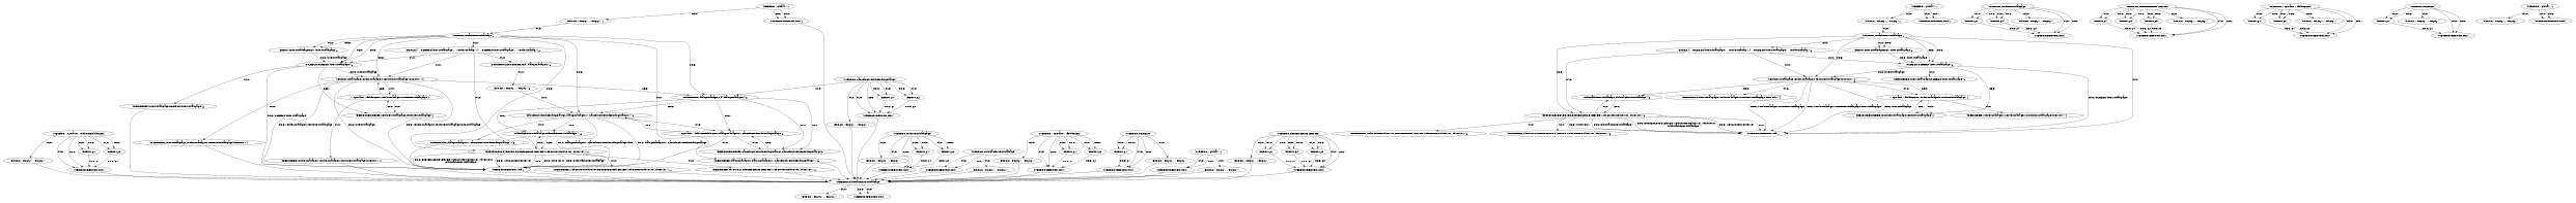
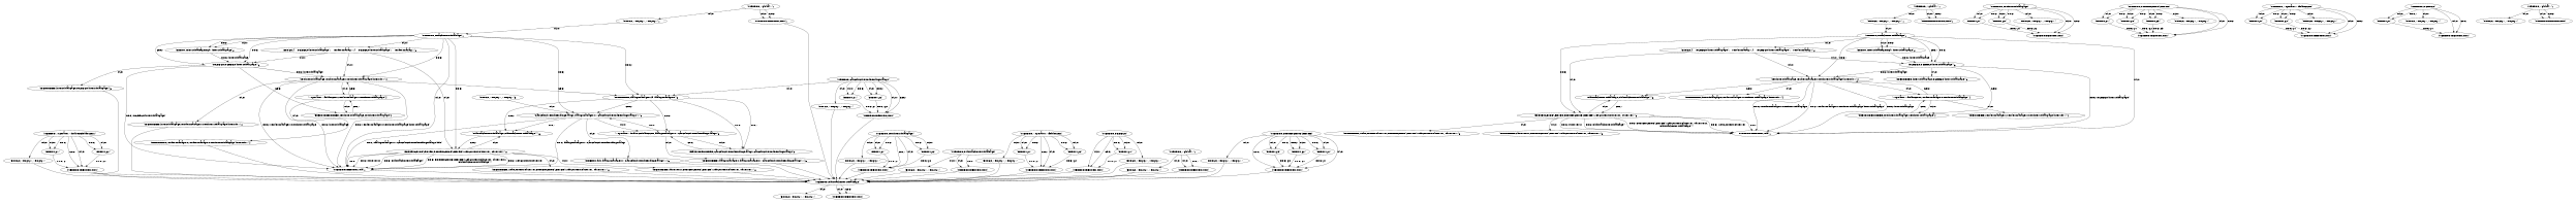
  digraph {
    n1 [label=<(METHOD,DidAttachInterstitialPage)>]
    n2 [label=<(BLOCK,&lt;empty&gt;,&lt;empty&gt;)>]
    n3 [label=<(METHOD_RETURN,ANY)>]
    n4 [label=<(METHOD,&lt;global&gt;)<SUB>1</SUB>>]
    n5 [label=<(BLOCK,&lt;empty&gt;,&lt;empty&gt;)<SUB>1</SUB>>]
    n6 [label=<(METHOD_RETURN,ANY)<SUB>1</SUB>>]
    n7 [label=<(METHOD,AttachInterstitialPage)<SUB>1</SUB>>]
    n8 [label=<(PARAM,InterstitialPageImpl* interstitial_page)<SUB>2</SUB>>]
    n9 [label=<(BLOCK,{    DCHECK(interstitial_page);    render_manag...,{    DCHECK(interstitial_page);    render_manag...)<SUB>2</SUB>>]
    n10 [label=<(DCHECK,DCHECK(interstitial_page))<SUB>3</SUB>>]
    n11 [label=<(set_interstitial_page,render_manager_.set_interstitial_page(interstit...)<SUB>4</SUB>>]
    n12 [label=<(FOR_EACH_OBSERVER,FOR_EACH_OBSERVER(WebContentsObserver, observer...)<SUB>5</SUB>>]
    n13 [label=<(METHOD_RETURN,void)<SUB>1</SUB>>]
    n14 [label=<(IDENTIFIER,interstitial_page,DCHECK(interstitial_page))<SUB>3</SUB>>]
    n15 [label=<(FIELD_IDENTIFIER,set_interstitial_page,set_interstitial_page)<SUB>4</SUB>>]
    n16 [label=<(&lt;operator&gt;.fieldAccess,render_manager_.set_interstitial_page)<SUB>4</SUB>>]
    n17 [label=<(IDENTIFIER,interstitial_page,render_manager_.set_interstitial_page(interstit...)<SUB>4</SUB>>]
    n18 [label=<(DidAttachInterstitialPage,DidAttachInterstitialPage())<SUB>6</SUB>>]
    n19 [label=<(IDENTIFIER,WebContentsObserver,FOR_EACH_OBSERVER(WebContentsObserver, observer...)<SUB>5</SUB>>]
    n20 [label=<(IDENTIFIER,observers_,FOR_EACH_OBSERVER(WebContentsObserver, observer...)<SUB>5</SUB>>]
    n21 [label=<(IDENTIFIER,render_manager_,render_manager_.set_interstitial_page(interstit...)<SUB>4</SUB>>]
    n22 [label=<(METHOD,set_interstitial_page)>]
    n23 [label=<(PARAM,p1)>]
    n24 [label=<(PARAM,p2)>]
    n25 [label=<(BLOCK,&lt;empty&gt;,&lt;empty&gt;)>]
    n26 [label=<(METHOD_RETURN,ANY)>]
    n27 [label=<(METHOD,FOR_EACH_OBSERVER)>]
    n28 [label=<(PARAM,p1)>]
    n29 [label=<(PARAM,p2)>]
    n30 [label=<(PARAM,p3)>]
    n31 [label=<(BLOCK,&lt;empty&gt;,&lt;empty&gt;)>]
    n32 [label=<(METHOD_RETURN,ANY)>]
    n33 [label=<(METHOD,&lt;operator&gt;.fieldAccess)>]
    n34 [label=<(PARAM,p1)>]
    n35 [label=<(PARAM,p2)>]
    n36 [label=<(BLOCK,&lt;empty&gt;,&lt;empty&gt;)>]
    n37 [label=<(METHOD_RETURN,ANY)>]
    n38 [label=<(METHOD,DCHECK)>]
    n39 [label=<(PARAM,p1)>]
    n40 [label=<(BLOCK,&lt;empty&gt;,&lt;empty&gt;)>]
    n41 [label=<(METHOD_RETURN,ANY)>]
    n42 [label=<(METHOD,&lt;global&gt;)<SUB>1</SUB>>]
    n43 [label=<(BLOCK,&lt;empty&gt;,&lt;empty&gt;)>]
    n44 [label=<(METHOD_RETURN,ANY)>]
    n45 [label=<(METHOD,&lt;operator&gt;.indirectFieldAccess)>]
    n46 [label=<(PARAM,p1)>]
    n47 [label=<(PARAM,p2)>]
    n48 [label=<(BLOCK,&lt;empty&gt;,&lt;empty&gt;)>]
    n49 [label=<(METHOD_RETURN,ANY)>]
    n50 [label=<(METHOD,&lt;global&gt;)<SUB>1</SUB>>]
    n51 [label=<(BLOCK,&lt;empty&gt;,&lt;empty&gt;)<SUB>1</SUB>>]
    n52 [label=<(METHOD_RETURN,ANY)<SUB>1</SUB>>]
    n53 [label=<(METHOD,AttachInterstitialPage)<SUB>1</SUB>>]
    n54 [label=<(PARAM,InterstitialPageImpl* interstitial_page)<SUB>2</SUB>>]
    n55 [label=<(BLOCK,{    DCHECK(interstitial_page);    render_manag...,{    DCHECK(interstitial_page);    render_manag...)<SUB>2</SUB>>]
    n56 [label=<(DCHECK,DCHECK(interstitial_page))<SUB>3</SUB>>]
    n57 [label=<(set_interstitial_page,render_manager_.set_interstitial_page(interstit...)<SUB>4</SUB>>]
    n58 [label=<(IDENTIFIER,dialog_manager_,if (dialog_manager_))<SUB>8</SUB>>]
    n59 [label=<(CancelActiveAndPendingDialogs,dialog_manager_-&gt;CancelActiveAndPendingDialogs(...)<SUB>9</SUB>>]
    n60 [label=<(FOR_EACH_OBSERVER,FOR_EACH_OBSERVER(WebContentsObserver, observer...)<SUB>11</SUB>>]
    n61 [label=<(METHOD_RETURN,void)<SUB>1</SUB>>]
-   n62 [label=<(CONTROL_STRUCTURE,IF,if (dialog_manager_))<SUB>8</SUB>>]
    n63 [label=<(IDENTIFIER,interstitial_page,DCHECK(interstitial_page))<SUB>3</SUB>>]
    n64 [label=<(FIELD_IDENTIFIER,set_interstitial_page,set_interstitial_page)<SUB>4</SUB>>]
    n65 [label=<(&lt;operator&gt;.fieldAccess,render_manager_.set_interstitial_page)<SUB>4</SUB>>]
    n66 [label=<(IDENTIFIER,interstitial_page,render_manager_.set_interstitial_page(interstit...)<SUB>4</SUB>>]
    n67 [label=<(&lt;operator&gt;.indirectFieldAccess,dialog_manager_-&gt;CancelActiveAndPendingDialogs)<SUB>9</SUB>>]
    n68 [label=<(FIELD_IDENTIFIER,CancelActiveAndPendingDialogs,CancelActiveAndPendingDialogs)<SUB>9</SUB>>]
    n69 [label=<(DidAttachInterstitialPage,DidAttachInterstitialPage())<SUB>12</SUB>>]
    n70 [label=<(LITERAL,this,dialog_manager_-&gt;CancelActiveAndPendingDialogs(...)<SUB>9</SUB>>]
    n71 [label=<(IDENTIFIER,WebContentsObserver,FOR_EACH_OBSERVER(WebContentsObserver, observer...)<SUB>11</SUB>>]
    n72 [label=<(IDENTIFIER,observers_,FOR_EACH_OBSERVER(WebContentsObserver, observer...)<SUB>11</SUB>>]
    n73 [label=<(BLOCK,&lt;empty&gt;,&lt;empty&gt;)<SUB>9</SUB>>]
    n74 [label=<(IDENTIFIER,render_manager_,render_manager_.set_interstitial_page(interstit...)<SUB>4</SUB>>]
    n75 [label=<(IDENTIFIER,dialog_manager_,dialog_manager_-&gt;CancelActiveAndPendingDialogs(...)<SUB>9</SUB>>]
    n76 [label=<(METHOD,set_interstitial_page)>]
    n77 [label=<(PARAM,p1)>]
    n78 [label=<(PARAM,p2)>]
    n79 [label=<(BLOCK,&lt;empty&gt;,&lt;empty&gt;)>]
    n80 [label=<(METHOD_RETURN,ANY)>]
    n81 [label=<(METHOD,DidAttachInterstitialPage)>]
    n82 [label=<(BLOCK,&lt;empty&gt;,&lt;empty&gt;)>]
    n83 [label=<(METHOD_RETURN,ANY)>]
    n84 [label=<(METHOD,CancelActiveAndPendingDialogs)>]
    n85 [label=<(PARAM,p1)>]
    n86 [label=<(PARAM,p2)>]
    n87 [label=<(BLOCK,&lt;empty&gt;,&lt;empty&gt;)>]
    n88 [label=<(METHOD_RETURN,ANY)>]
    n89 [label=<(METHOD,&lt;operator&gt;.fieldAccess)>]
    n90 [label=<(PARAM,p1)>]
    n91 [label=<(PARAM,p2)>]
    n92 [label=<(BLOCK,&lt;empty&gt;,&lt;empty&gt;)>]
    n93 [label=<(METHOD_RETURN,ANY)>]
    n94 [label=<(METHOD,DCHECK)>]
    n95 [label=<(PARAM,p1)>]
    n96 [label=<(BLOCK,&lt;empty&gt;,&lt;empty&gt;)>]
    n97 [label=<(METHOD_RETURN,ANY)>]
    n98 [label=<(METHOD,&lt;global&gt;)<SUB>1</SUB>>]
    n99 [label=<(BLOCK,&lt;empty&gt;,&lt;empty&gt;)>]
    n100 [label=<(METHOD_RETURN,ANY)>]
    n101 [label=<(METHOD,FOR_EACH_OBSERVER)>]
    n102 [label=<(PARAM,p1)>]
    n103 [label=<(PARAM,p2)>]
    n104 [label=<(PARAM,p3)>]
    n105 [label=<(BLOCK,&lt;empty&gt;,&lt;empty&gt;)>]
    n106 [label=<(METHOD_RETURN,ANY)>]
    n1 -> n2 [label="AST: "]
    n1 -> n3 [label="AST: "]
    n1 -> n3 [label="CFG: "]
    n4 -> n5 [label="AST: "]
    n4 -> n6 [label="AST: "]
    n4 -> n6 [label="CFG: "]
    n5 -> n7 [label="AST: "]
    n7 -> n8 [label="AST: "]
    n7 -> n8 [label="DDG: "]
    n7 -> n9 [label="AST: "]
    n7 -> n10 [label="CFG: "]
    n7 -> n10 [label="DDG: "]
    n7 -> n11 [label="DDG: "]
    n7 -> n12 [label="DDG: "]
    n7 -> n13 [label="AST: "]
    n8 -> n10 [label="DDG: interstitial_page"]
    n9 -> n10 [label="AST: "]
    n9 -> n11 [label="AST: "]
    n9 -> n12 [label="AST: "]
    n10 -> n11 [label="DDG: interstitial_page"]
    n10 -> n13 [label="DDG: DCHECK(interstitial_page)"]
    n10 -> n14 [label="AST: "]
    n10 -> n15 [label="CFG: "]
    n11 -> n13 [label="DDG: render_manager_.set_interstitial_page"]
    n11 -> n13 [label="DDG: interstitial_page"]
    n11 -> n13 [label="DDG: render_manager_.set_interstitial_page(interstitial_page)"]
    n11 -> n16 [label="AST: "]
    n11 -> n17 [label="AST: "]
    n11 -> n18 [label="CFG: "]
    n12 -> n13 [label="CFG: "]
    n12 -> n13 [label="DDG: observers_"]
    n12 -> n13 [label="DDG: DidAttachInterstitialPage()"]
    n12 -> n13 [label="DDG: FOR_EACH_OBSERVER(WebContentsObserver, observers_,\n                     DidAttachInterstitialPage())"]
    n12 -> n13 [label="DDG: WebContentsObserver"]
    n12 -> n18 [label="AST: "]
    n12 -> n19 [label="AST: "]
    n12 -> n20 [label="AST: "]
    n15 -> n16 [label="CFG: "]
    n16 -> n11 [label="CFG: "]
    n16 -> n15 [label="AST: "]
    n16 -> n21 [label="AST: "]
    n18 -> n12 [label="CFG: "]
    n22 -> n23 [label="AST: "]
    n22 -> n23 [label="DDG: "]
    n22 -> n24 [label="AST: "]
    n22 -> n24 [label="DDG: "]
    n22 -> n25 [label="AST: "]
    n22 -> n26 [label="AST: "]
    n22 -> n26 [label="CFG: "]
    n23 -> n26 [label="DDG: p1"]
    n24 -> n26 [label="DDG: p2"]
    n27 -> n28 [label="AST: "]
    n27 -> n28 [label="DDG: "]
    n27 -> n29 [label="AST: "]
    n27 -> n29 [label="DDG: "]
    n27 -> n30 [label="AST: "]
    n27 -> n30 [label="DDG: "]
    n27 -> n31 [label="AST: "]
    n27 -> n32 [label="AST: "]
    n27 -> n32 [label="CFG: "]
    n28 -> n32 [label="DDG: p1"]
    n29 -> n32 [label="DDG: p2"]
    n30 -> n32 [label="DDG: p3"]
    n33 -> n34 [label="AST: "]
    n33 -> n34 [label="DDG: "]
    n33 -> n35 [label="AST: "]
    n33 -> n35 [label="DDG: "]
    n33 -> n36 [label="AST: "]
    n33 -> n37 [label="AST: "]
    n33 -> n37 [label="CFG: "]
    n34 -> n37 [label="DDG: p1"]
    n35 -> n37 [label="DDG: p2"]
    n38 -> n39 [label="AST: "]
    n38 -> n39 [label="DDG: "]
    n38 -> n40 [label="AST: "]
    n38 -> n41 [label="AST: "]
    n38 -> n41 [label="CFG: "]
    n39 -> n41 [label="DDG: p1"]
    n42 -> n43 [label="AST: "]
    n42 -> n44 [label="AST: "]
    n42 -> n44 [label="CFG: "]
    n45 -> n46 [label="AST: "]
    n45 -> n46 [label="DDG: "]
    n45 -> n47 [label="AST: "]
    n45 -> n47 [label="DDG: "]
    n45 -> n48 [label="AST: "]
    n45 -> n49 [label="AST: "]
    n45 -> n49 [label="CFG: "]
    n46 -> n49 [label="DDG: p1"]
    n47 -> n49 [label="DDG: p2"]
    n48 -> n1
    n49 -> n1
    n50 -> n51 [label="AST: "]
    n50 -> n52 [label="AST: "]
    n50 -> n52 [label="CFG: "]
    n51 -> n53 [label="AST: "]
    n52 -> n1
    n53 -> n54 [label="AST: "]
    n53 -> n54 [label="DDG: "]
    n53 -> n55 [label="AST: "]
    n53 -> n56 [label="CFG: "]
    n53 -> n56 [label="DDG: "]
    n53 -> n57 [label="DDG: "]
    n53 -> n58 [label="DDG: "]
    n53 -> n59 [label="DDG: "]
    n53 -> n60 [label="DDG: "]
    n53 -> n61 [label="AST: "]
    n54 -> n56 [label="DDG: interstitial_page"]
    n55 -> n56 [label="AST: "]
    n55 -> n57 [label="AST: "]
    n55 -> n60 [label="AST: "]
-   n55 -> n62 [label="AST: "]
    n56 -> n57 [label="DDG: interstitial_page"]
    n56 -> n61 [label="DDG: DCHECK(interstitial_page)"]
    n56 -> n63 [label="AST: "]
    n56 -> n64 [label="CFG: "]
    n57 -> n58 [label="CFG: "]
    n57 -> n61 [label="DDG: render_manager_.set_interstitial_page"]
    n57 -> n61 [label="DDG: interstitial_page"]
    n57 -> n61 [label="DDG: render_manager_.set_interstitial_page(interstitial_page)"]
    n57 -> n65 [label="AST: "]
    n57 -> n66 [label="AST: "]
    n58 -> n59 [label="CDG: "]
    n58 -> n67 [label="CDG: "]
    n58 -> n68 [label="CFG: "]
    n58 -> n68 [label="CDG: "]
    n58 -> n69 [label="CFG: "]
    n59 -> n61 [label="DDG: dialog_manager_-&gt;CancelActiveAndPendingDialogs"]
    n59 -> n61 [label="DDG: dialog_manager_-&gt;CancelActiveAndPendingDialogs(this)"]
    n59 -> n67 [label="AST: "]
    n59 -> n69 [label="CFG: "]
    n59 -> n70 [label="AST: "]
    n60 -> n61 [label="CFG: "]
    n60 -> n61 [label="DDG: observers_"]
    n60 -> n61 [label="DDG: DidAttachInterstitialPage()"]
    n60 -> n61 [label="DDG: FOR_EACH_OBSERVER(WebContentsObserver, observers_,\n                     DidAttachInterstitialPage())"]
    n60 -> n61 [label="DDG: WebContentsObserver"]
    n60 -> n69 [label="AST: "]
    n60 -> n71 [label="AST: "]
    n60 -> n72 [label="AST: "]
    n61 -> n1
-   n62 -> n73 [label="AST: "]
    n63 -> n1
    n64 -> n65 [label="CFG: "]
    n65 -> n57 [label="CFG: "]
    n65 -> n64 [label="AST: "]
    n65 -> n74 [label="AST: "]
    n66 -> n1
    n67 -> n59 [label="CFG: "]
    n67 -> n68 [label="AST: "]
    n67 -> n75 [label="AST: "]
    n68 -> n67 [label="CFG: "]
    n69 -> n60 [label="CFG: "]
    n70 -> n1
    n71 -> n1
    n72 -> n1
    n73 -> n59 [label="AST: "]
    n74 -> n1
    n75 -> n1
    n76 -> n77 [label="AST: "]
    n76 -> n77 [label="DDG: "]
    n76 -> n78 [label="AST: "]
    n76 -> n78 [label="DDG: "]
    n76 -> n79 [label="AST: "]
    n76 -> n80 [label="AST: "]
    n76 -> n80 [label="CFG: "]
    n77 -> n80 [label="DDG: p1"]
    n78 -> n80 [label="DDG: p2"]
    n79 -> n1
    n80 -> n1
    n81 -> n82 [label="AST: "]
    n81 -> n83 [label="AST: "]
    n81 -> n83 [label="CFG: "]
    n82 -> n1
    n83 -> n1
    n84 -> n58 [label="AST: "]
    n84 -> n85 [label="AST: "]
    n84 -> n85 [label="DDG: "]
    n84 -> n86 [label="AST: "]
    n84 -> n86 [label="DDG: "]
    n84 -> n87 [label="AST: "]
    n84 -> n88 [label="AST: "]
    n84 -> n88 [label="CFG: "]
    n85 -> n88 [label="DDG: p1"]
    n86 -> n88 [label="DDG: p2"]
    n87 -> n1
    n88 -> n1
    n89 -> n90 [label="AST: "]
    n89 -> n90 [label="DDG: "]
    n89 -> n91 [label="AST: "]
    n89 -> n91 [label="DDG: "]
    n89 -> n92 [label="AST: "]
    n89 -> n93 [label="AST: "]
    n89 -> n93 [label="CFG: "]
    n90 -> n93 [label="DDG: p1"]
    n91 -> n93 [label="DDG: p2"]
    n92 -> n1
    n93 -> n1
    n94 -> n95 [label="AST: "]
    n94 -> n95 [label="DDG: "]
    n94 -> n96 [label="AST: "]
    n94 -> n97 [label="AST: "]
    n94 -> n97 [label="CFG: "]
    n95 -> n97 [label="DDG: p1"]
    n96 -> n1
    n97 -> n1
    n98 -> n99 [label="AST: "]
    n98 -> n100 [label="AST: "]
    n98 -> n100 [label="CFG: "]
    n99 -> n1
    n100 -> n1
    n101 -> n102 [label="AST: "]
    n101 -> n102 [label="DDG: "]
    n101 -> n103 [label="AST: "]
    n101 -> n103 [label="DDG: "]
    n101 -> n104 [label="AST: "]
    n101 -> n104 [label="DDG: "]
    n101 -> n105 [label="AST: "]
    n101 -> n106 [label="AST: "]
    n101 -> n106 [label="CFG: "]
    n102 -> n106 [label="DDG: p1"]
    n103 -> n106 [label="DDG: p2"]
    n104 -> n106 [label="DDG: p3"]
    n105 -> n1
    n106 -> n1
  }
